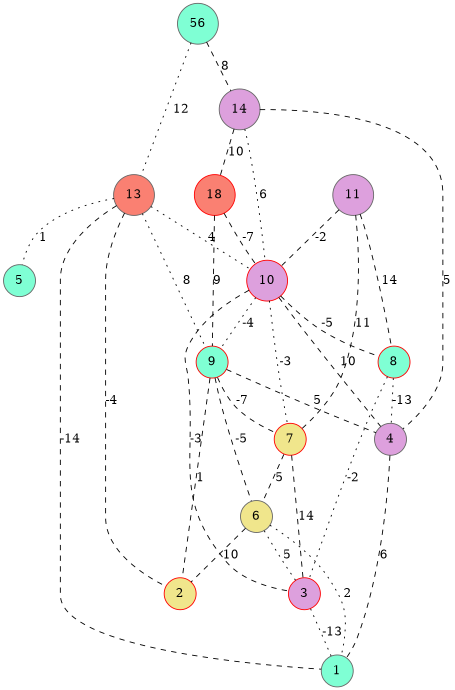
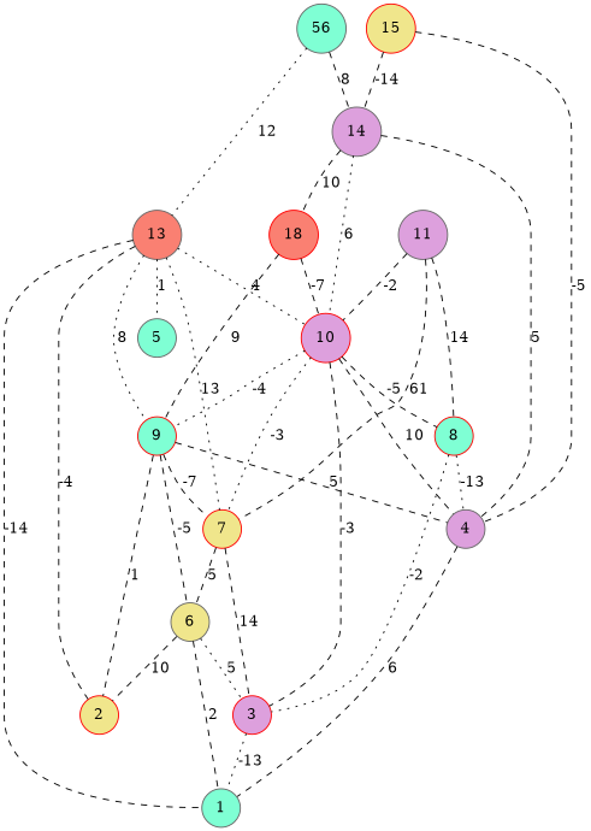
  graph {
    fontname="Helvetica,Arial,sans-serif"
    node [color=gray40 fillcolor=aquamarine shape=circle style=filled]
    edge [style=dashed]
    n1 [label=56]
    13 [fillcolor=salmon]
    14 [fillcolor=plum]
    10 [color=red fillcolor=plum]
    1
    2 [color=red fillcolor=khaki]
    5
    7 [color=red fillcolor=khaki]
    9 [color=red]
    4 [fillcolor=plum]
    n11 [color=red fillcolor=salmon label=18]
    8 [color=red]
    3 [color=red fillcolor=plum]
    6 [fillcolor=khaki]
+   15 [color=red fillcolor=khaki]
    11 [fillcolor=plum]
    n1 -- 13 [label=12 style=dotted]
    n1 -- 14 [label=8]
    13 -- 10 [label=4 style=dotted]
    13 -- 1 [label=-14]
    13 -- 2 [label=-4]
    13 -- 5 [label=1 style=dotted]
+   13 -- 7 [label=13 style=dotted]
    13 -- 9 [label=8 style=dotted]
    14 -- 10 [label=6 style=dotted]
    14 -- 4 [label=5]
    14 -- n11 [label=10]
    10 -- 7 [label=-3 style=dotted]
    10 -- 9 [label=-4 style=dotted]
    10 -- 4 [label=10]
    10 -- 8 [label=-5]
    10 -- 3 [label=-3]
    7 -- 3 [label=14]
    7 -- 6 [label=5]
    9 -- 2 [label=1]
    9 -- 7 [label=-7]
    9 -- 4 [label=5]
    9 -- 6 [label=-5]
    4 -- 1 [label=6]
    n11 -- 10 [label=-7]
    n11 -- 9 [label=9]
    8 -- 4 [label=-13 style=dotted]
    8 -- 3 [label=-2 style=dotted]
    3 -- 1 [label=-13 style=dotted]
-   6 -- 1 [label=2 style=dotted]
+   6 -- 1 [label=2]
    6 -- 2 [label=10]
    6 -- 3 [label=5 style=dotted]
+   15 -- 14 [label=-14]
+   15 -- 4 [label=-5]
    11 -- 10 [label=-2]
-   11 -- 7 [label=11]
+   11 -- 7 [label=61]
    11 -- 8 [label=14]
  }
